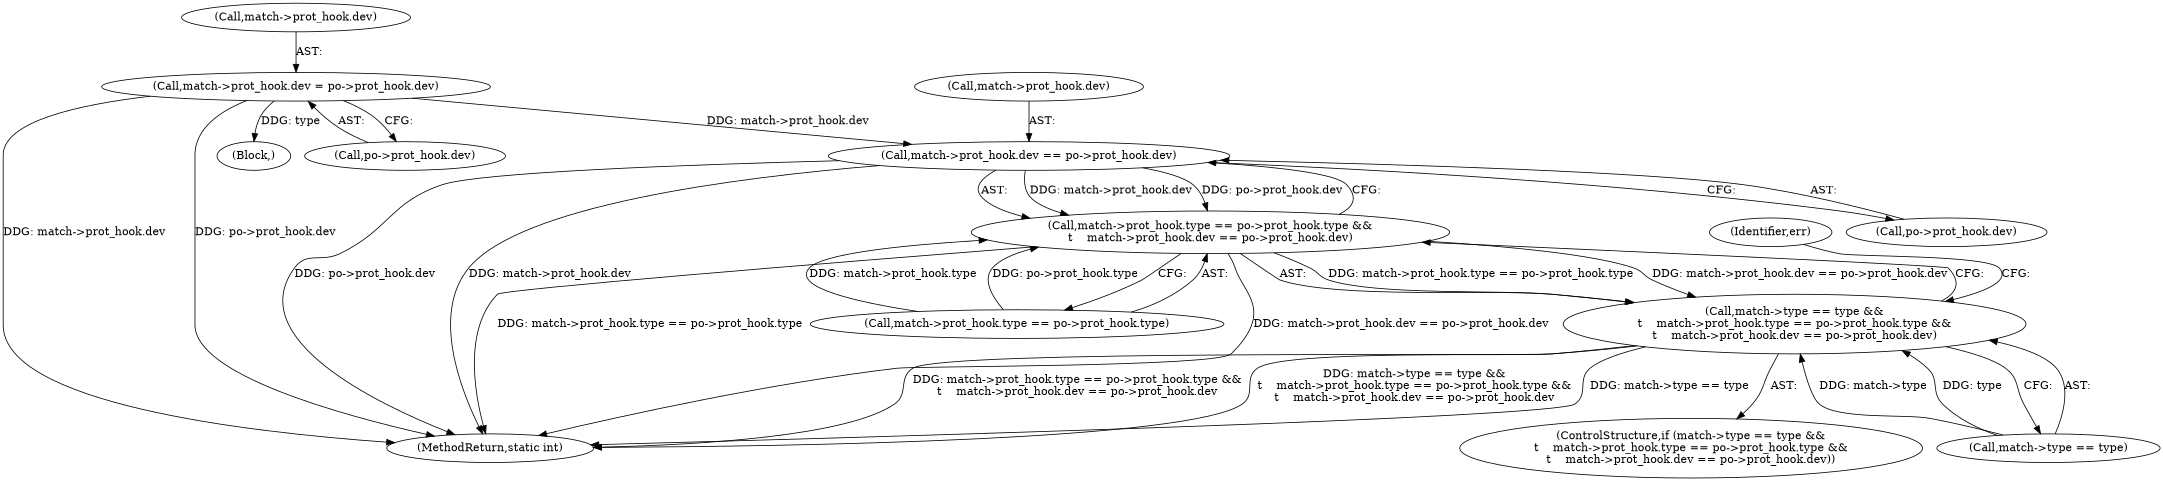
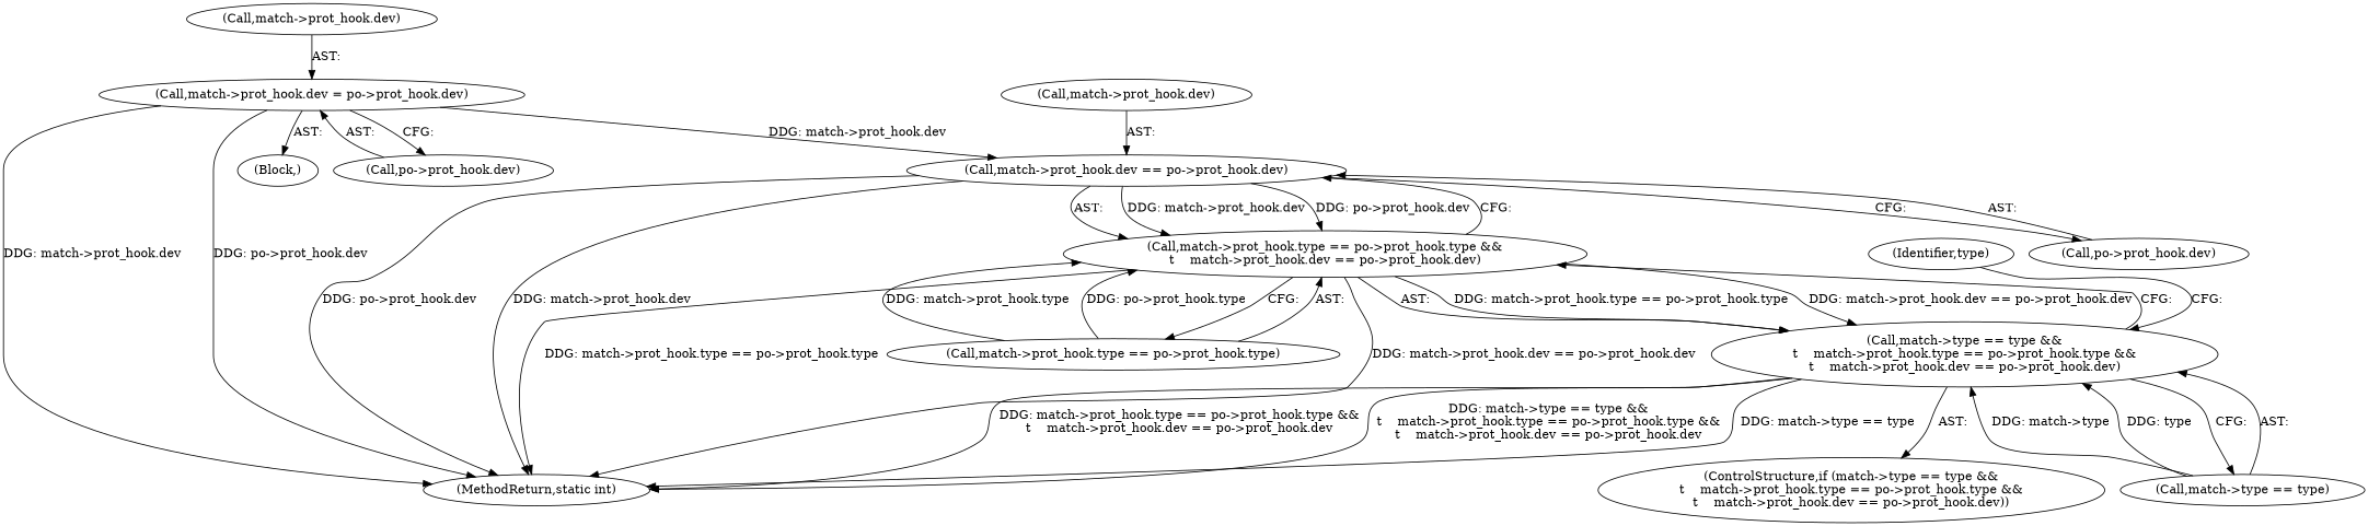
  digraph {
    n1 [label="(Call,match->prot_hook.dev == po->prot_hook.dev)"]
    n2 [label="(Call,match->prot_hook.type == po->prot_hook.type &&\n\t    match->prot_hook.dev == po->prot_hook.dev)"]
    n3 [label="(MethodReturn,static int)"]
    n4 [label="(Call,po->prot_hook.dev)"]
    n5 [label="(Call,match->type == type &&\n\t    match->prot_hook.type == po->prot_hook.type &&\n\t    match->prot_hook.dev == po->prot_hook.dev)"]
    n6 [label="(Call,match->prot_hook.type == po->prot_hook.type)"]
    n7 [label="(Call,match->prot_hook.dev = po->prot_hook.dev)"]
    n8 [label="(Block,)"]
    n9 [label="(Call,po->prot_hook.dev)"]
    n10 [label="(ControlStructure,if (match->type == type &&\n\t    match->prot_hook.type == po->prot_hook.type &&\n\t    match->prot_hook.dev == po->prot_hook.dev))"]
    n11 [label="(Call,match->type == type)"]
-   n12 [label="(Identifier,err)"]
+   n12 [label="(Identifier,type)"]
    n13 [label="(Call,match->prot_hook.dev)"]
    n14 [label="(Call,match->prot_hook.dev)"]
    n1 -> n2 [label="AST: "]
    n1 -> n2 [label="DDG: match->prot_hook.dev"]
    n1 -> n2 [label="DDG: po->prot_hook.dev"]
    n1 -> n3 [label="DDG: po->prot_hook.dev"]
    n1 -> n3 [label="DDG: match->prot_hook.dev"]
    n1 -> n4 [label="CFG: "]
    n2 -> n1 [label="CFG: "]
    n2 -> n3 [label="DDG: match->prot_hook.dev == po->prot_hook.dev"]
    n2 -> n3 [label="DDG: match->prot_hook.type == po->prot_hook.type"]
    n2 -> n5 [label="AST: "]
    n2 -> n5 [label="DDG: match->prot_hook.type == po->prot_hook.type"]
    n2 -> n5 [label="DDG: match->prot_hook.dev == po->prot_hook.dev"]
    n2 -> n6 [label="CFG: "]
    n4 -> n1 [label="AST: "]
    n5 -> n2 [label="CFG: "]
    n5 -> n3 [label="DDG: match->type == type"]
    n5 -> n3 [label="DDG: match->prot_hook.type == po->prot_hook.type &&\n\t    match->prot_hook.dev == po->prot_hook.dev"]
    n5 -> n3 [label="DDG: match->type == type &&\n\t    match->prot_hook.type == po->prot_hook.type &&\n\t    match->prot_hook.dev == po->prot_hook.dev"]
    n5 -> n10 [label="AST: "]
    n5 -> n11 [label="CFG: "]
    n6 -> n2 [label="AST: "]
    n6 -> n2 [label="DDG: match->prot_hook.type"]
    n6 -> n2 [label="DDG: po->prot_hook.type"]
    n7 -> n1 [label="DDG: match->prot_hook.dev"]
    n7 -> n3 [label="DDG: match->prot_hook.dev"]
    n7 -> n3 [label="DDG: po->prot_hook.dev"]
-   n7 -> n8 [label="DDG: type"]
+   n7 -> n8 [label="AST: "]
    n7 -> n9 [label="CFG: "]
    n9 -> n7 [label="AST: "]
    n11 -> n5 [label="AST: "]
    n11 -> n5 [label="DDG: match->type"]
    n11 -> n5 [label="DDG: type"]
    n12 -> n5 [label="CFG: "]
    n13 -> n1 [label="AST: "]
    n14 -> n7 [label="AST: "]
  }
